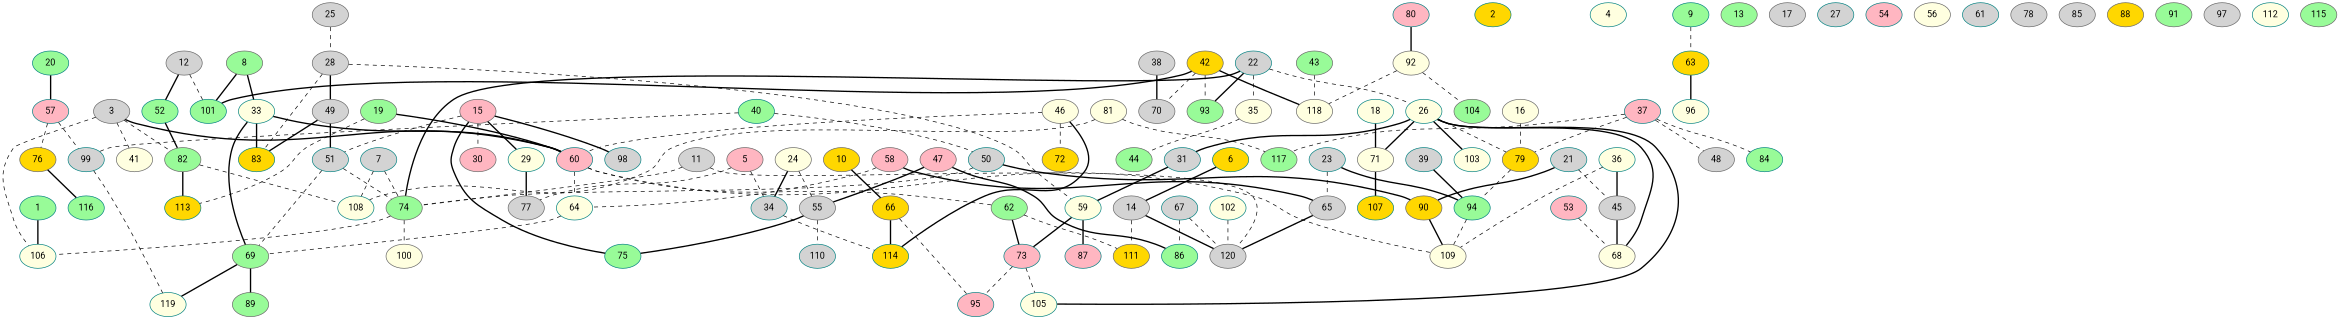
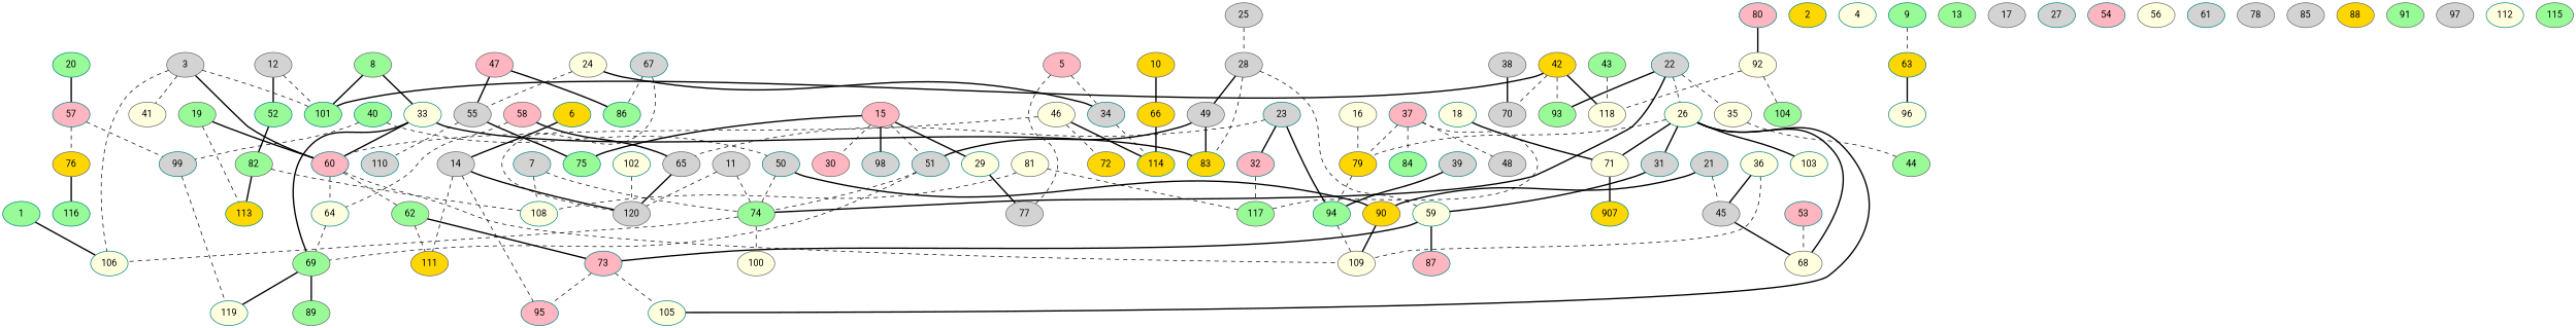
  graph {
    fontname=Roboto
    node [color=gray40 fillcolor=lightgrey fontname=Roboto style=filled]
    edge [fontname=Roboto style=dashed]
    1 [color=teal fillcolor=palegreen]
    106 [color=teal fillcolor=lightyellow]
    2 [color=teal fillcolor=gold]
    3
    41 [fillcolor=lightyellow]
    60 [color=teal fillcolor=lightpink]
    82 [fillcolor=palegreen]
    109 [fillcolor=lightyellow]
    64 [color=teal fillcolor=lightyellow]
    62 [fillcolor=palegreen]
    108 [color=teal fillcolor=lightyellow]
    113 [color=teal fillcolor=gold]
    4 [color=teal fillcolor=lightyellow]
    5 [fillcolor=lightpink]
    34 [color=teal]
    77
    114 [color=teal fillcolor=gold]
    6 [color=teal fillcolor=gold]
    14
    120
    111 [fillcolor=gold]
    7 [color=teal]
    74 [fillcolor=palegreen]
    100 [fillcolor=lightyellow]
    8 [fillcolor=palegreen]
    33 [color=teal fillcolor=lightyellow]
    101 [color=teal fillcolor=palegreen]
    83 [color=teal fillcolor=gold]
    69 [fillcolor=palegreen]
    9 [color=teal fillcolor=palegreen]
    63 [color=teal fillcolor=gold]
    96 [color=teal fillcolor=lightyellow]
    10 [fillcolor=gold]
    66 [fillcolor=gold]
    95 [color=teal fillcolor=lightpink]
    11
    12
    52 [color=teal fillcolor=palegreen]
    13 [fillcolor=palegreen]
    15 [fillcolor=lightpink]
    29 [color=teal fillcolor=lightyellow]
    30 [fillcolor=lightpink]
    51 [color=teal]
    75 [color=teal fillcolor=palegreen]
    98 [color=teal]
    16 [fillcolor=lightyellow]
    79 [fillcolor=gold]
    94 [color=teal fillcolor=palegreen]
    17
    18 [color=teal fillcolor=lightyellow]
    71 [fillcolor=lightyellow]
-   107 [color=teal fillcolor=gold]
+   107 [color=teal fillcolor=gold label=907]
    19 [fillcolor=palegreen]
    20 [color=teal fillcolor=palegreen]
    57 [color=teal fillcolor=lightpink]
    99 [color=teal]
    76 [fillcolor=gold]
    21 [color=teal]
    45
    90 [fillcolor=gold]
    68 [fillcolor=lightyellow]
    22 [color=teal]
    26 [color=teal fillcolor=lightyellow]
    35 [fillcolor=lightyellow]
    93 [fillcolor=palegreen]
    31 [color=teal]
    103 [color=teal fillcolor=lightyellow]
    105 [color=teal fillcolor=lightyellow]
    44 [fillcolor=palegreen]
    23 [color=teal]
+   32 [color=teal fillcolor=lightpink]
    65
    117 [fillcolor=palegreen]
    24 [fillcolor=lightyellow]
    55
    110 [color=teal]
    25
    28
    49
    59 [color=teal fillcolor=lightyellow]
    27 [color=teal]
    73 [color=teal fillcolor=lightpink]
    87 [color=teal fillcolor=lightpink]
    89 [fillcolor=palegreen]
    119 [color=teal fillcolor=lightyellow]
    36 [color=teal fillcolor=lightyellow]
    37 [color=teal fillcolor=lightpink]
    48
    84 [color=teal fillcolor=palegreen]
    38
    70
    39 [color=teal]
    40 [color=teal fillcolor=palegreen]
    50 [color=teal]
    42 [fillcolor=gold]
    118 [fillcolor=lightyellow]
    43 [fillcolor=palegreen]
    46 [fillcolor=lightyellow]
    72 [fillcolor=gold]
    47 [fillcolor=lightpink]
    86 [color=teal fillcolor=palegreen]
    53 [color=teal fillcolor=lightpink]
    54 [color=teal fillcolor=lightpink]
    56 [fillcolor=lightyellow]
    116 [color=teal fillcolor=palegreen]
    58 [fillcolor=lightpink]
    61 [color=teal]
    67 [color=teal]
    78
    80 [color=teal fillcolor=lightpink]
    92 [fillcolor=lightyellow]
    104 [fillcolor=palegreen]
    81 [fillcolor=lightyellow]
    85
    88 [fillcolor=gold]
    91 [fillcolor=palegreen]
    97
    102 [color=teal fillcolor=lightyellow]
    112 [color=teal fillcolor=lightyellow]
    115 [fillcolor=palegreen]
    1 -- 106 [style=bold]
    3 -- 106
    3 -- 41
    3 -- 60 [style=bold]
-   3 -- 82
+   3 -- 101
    60 -- 109
    60 -- 64
    60 -- 62
    82 -- 108
    82 -- 113 [style=bold]
    64 -- 69
    62 -- 111
    62 -- 73 [style=bold]
    5 -- 34
    5 -- 77
    34 -- 114
    6 -- 14 [style=bold]
    14 -- 120 [style=bold]
    14 -- 111
    7 -- 108
    7 -- 74
    74 -- 106
    74 -- 100
    8 -- 33 [style=bold]
    8 -- 101 [style=bold]
    33 -- 60 [style=bold]
    33 -- 83 [style=bold]
    33 -- 69 [style=bold]
    69 -- 89 [style=bold]
    69 -- 119 [style=bold]
    9 -- 63
    63 -- 96 [style=bold]
    10 -- 66 [style=bold]
    66 -- 114 [style=bold]
-   66 -- 95
+   14 -- 95
    11 -- 120
    11 -- 74
    12 -- 101
    12 -- 52 [style=bold]
    52 -- 82 [style=bold]
    15 -- 29 [style=bold]
    15 -- 30
    15 -- 51
    15 -- 75 [style=bold]
    15 -- 98 [style=bold]
    29 -- 77 [style=bold]
    51 -- 74
    51 -- 69
    16 -- 79
    79 -- 94
    94 -- 109
    18 -- 71 [style=bold]
    71 -- 107 [style=bold]
    19 -- 60 [style=bold]
    19 -- 113
    20 -- 57 [style=bold]
    57 -- 99
    57 -- 76
    99 -- 119
    76 -- 116 [style=bold]
    21 -- 45
    21 -- 90 [style=bold]
    45 -- 68 [style=bold]
    90 -- 109 [style=bold]
    22 -- 74 [style=bold]
    22 -- 26
    22 -- 35
    22 -- 93 [style=bold]
    26 -- 79
    26 -- 71 [style=bold]
    26 -- 68 [style=bold]
    26 -- 31 [style=bold]
    26 -- 103 [style=bold]
    26 -- 105 [style=bold]
    35 -- 44
    31 -- 59 [style=bold]
    23 -- 94 [style=bold]
+   23 -- 32 [style=bold]
    23 -- 65
+   32 -- 117
    65 -- 120 [style=bold]
    24 -- 34 [style=bold]
    24 -- 55
    55 -- 75 [style=bold]
    55 -- 110
    25 -- 28
    28 -- 83
    28 -- 49 [style=bold]
    28 -- 59
    49 -- 83 [style=bold]
    49 -- 51 [style=bold]
    59 -- 73 [style=bold]
    59 -- 87 [style=bold]
    73 -- 95
    73 -- 105
    36 -- 109
    36 -- 45 [style=bold]
    37 -- 79
    37 -- 117
    37 -- 48
    37 -- 84
    38 -- 70 [style=bold]
    39 -- 94 [style=bold]
    40 -- 99
    40 -- 50
    50 -- 74
    50 -- 90 [style=bold]
    42 -- 101 [style=bold]
    42 -- 93
    42 -- 70
    42 -- 118 [style=bold]
    43 -- 118
    46 -- 60
    46 -- 114 [style=bold]
    46 -- 72
    47 -- 55 [style=bold]
    47 -- 86 [style=bold]
    53 -- 68
    58 -- 64
    58 -- 65 [style=bold]
    67 -- 120
    67 -- 86
    80 -- 92 [style=bold]
    92 -- 118
    92 -- 104
    81 -- 108
    81 -- 117
    102 -- 120
  }
